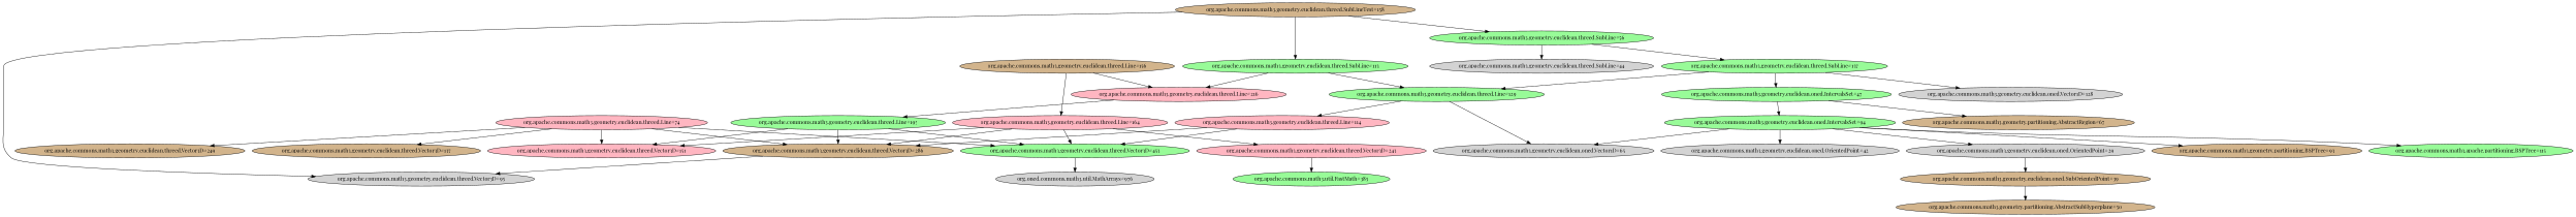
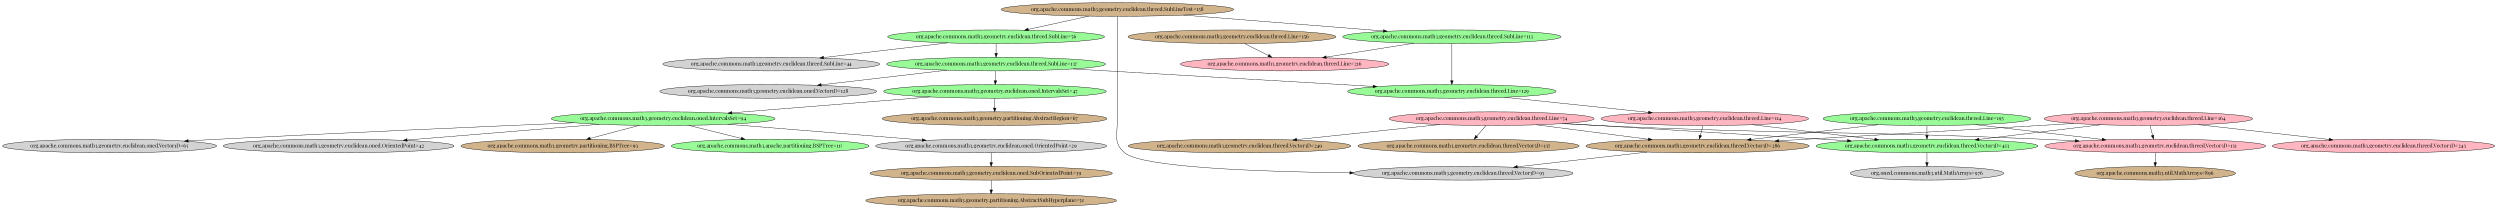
  digraph {
    fontname="Playfair Display"
    node [fillcolor=tan fontname="Playfair Display" style=filled]
    edge [fontname="Playfair Display"]
    "org.apache.commons.math3.geometry.euclidean.threed.Vector3D#95" [fillcolor=lightgrey]
    "org.apache.commons.math3.geometry.euclidean.threed.SubLineTest#158"
    "org.apache.commons.math3.geometry.euclidean.threed.SubLine#56" [fillcolor=palegreen]
    "org.apache.commons.math3.geometry.euclidean.threed.SubLine#113" [fillcolor=palegreen]
    "org.apache.commons.math3.geometry.euclidean.threed.SubLine#137" [fillcolor=palegreen]
    "org.apache.commons.math3.geometry.euclidean.threed.SubLine#44" [fillcolor=lightgrey]
    "org.apache.commons.math3.geometry.euclidean.threed.Line#129" [fillcolor=palegreen]
    "org.apache.commons.math3.geometry.euclidean.threed.Line#216" [fillcolor=lightpink]
    "org.apache.commons.math3.geometry.euclidean.oned.Vector1D#128" [fillcolor=lightgrey]
    "org.apache.commons.math3.geometry.euclidean.oned.IntervalsSet#47" [fillcolor=palegreen]
    "org.apache.commons.math3.geometry.euclidean.threed.Line#74" [fillcolor=lightpink]
    "org.apache.commons.math3.geometry.euclidean.threed.Vector3D#286"
    "org.apache.commons.math3.geometry.euclidean.threed.Vector3D#249"
    "org.apache.commons.math3.geometry.euclidean.threed.Vector3D#137"
    "org.apache.commons.math3.geometry.euclidean.threed.Vector3D#453" [fillcolor=palegreen]
    "org.apache.commons.math3.geometry.euclidean.threed.Vector3D#151" [fillcolor=lightpink]
-   "org.apache.commons.math3.util.FastMath#385" [fillcolor=palegreen]
    n18 [fillcolor=lightgrey label="org.oned.commons.math3.util.MathArrays#976"]
+   "org.apache.commons.math3.util.MathArrays#896"
    "org.apache.commons.math3.geometry.euclidean.threed.Line#114" [fillcolor=lightpink]
    "org.apache.commons.math3.geometry.euclidean.oned.Vector1D#65" [fillcolor=lightgrey]
    "org.apache.commons.math3.geometry.euclidean.oned.IntervalsSet#94" [fillcolor=palegreen]
    "org.apache.commons.math3.geometry.partitioning.AbstractRegion#67"
    "org.apache.commons.math3.geometry.euclidean.oned.OrientedPoint#42" [fillcolor=lightgrey]
    "org.apache.commons.math3.geometry.euclidean.oned.OrientedPoint#29" [fillcolor=lightgrey]
    "org.apache.commons.math3.geometry.partitioning.BSPTree#93"
    n27 [fillcolor=palegreen label="org.apache.commons.math3.apache.partitioning.BSPTree#115"]
    "org.apache.commons.math3.geometry.euclidean.oned.SubOrientedPoint#39"
    "org.apache.commons.math3.geometry.partitioning.AbstractSubHyperplane#50"
    "org.apache.commons.math3.geometry.euclidean.threed.Line#195" [fillcolor=palegreen]
    "org.apache.commons.math3.geometry.euclidean.threed.Line#156"
    "org.apache.commons.math3.geometry.euclidean.threed.Line#164" [fillcolor=lightpink]
    "org.apache.commons.math3.geometry.euclidean.threed.Vector3D#243" [fillcolor=lightpink]
    "org.apache.commons.math3.geometry.euclidean.threed.SubLineTest#158" -> "org.apache.commons.math3.geometry.euclidean.threed.Vector3D#95"
    "org.apache.commons.math3.geometry.euclidean.threed.SubLineTest#158" -> "org.apache.commons.math3.geometry.euclidean.threed.SubLine#56"
    "org.apache.commons.math3.geometry.euclidean.threed.SubLineTest#158" -> "org.apache.commons.math3.geometry.euclidean.threed.SubLine#113"
    "org.apache.commons.math3.geometry.euclidean.threed.SubLine#56" -> "org.apache.commons.math3.geometry.euclidean.threed.SubLine#137"
    "org.apache.commons.math3.geometry.euclidean.threed.SubLine#56" -> "org.apache.commons.math3.geometry.euclidean.threed.SubLine#44"
    "org.apache.commons.math3.geometry.euclidean.threed.SubLine#113" -> "org.apache.commons.math3.geometry.euclidean.threed.Line#129"
    "org.apache.commons.math3.geometry.euclidean.threed.SubLine#113" -> "org.apache.commons.math3.geometry.euclidean.threed.Line#216"
    "org.apache.commons.math3.geometry.euclidean.threed.SubLine#137" -> "org.apache.commons.math3.geometry.euclidean.threed.Line#129"
    "org.apache.commons.math3.geometry.euclidean.threed.SubLine#137" -> "org.apache.commons.math3.geometry.euclidean.oned.Vector1D#128"
    "org.apache.commons.math3.geometry.euclidean.threed.SubLine#137" -> "org.apache.commons.math3.geometry.euclidean.oned.IntervalsSet#47"
    "org.apache.commons.math3.geometry.euclidean.threed.Line#129" -> "org.apache.commons.math3.geometry.euclidean.threed.Line#114"
-   "org.apache.commons.math3.geometry.euclidean.threed.Line#129" -> "org.apache.commons.math3.geometry.euclidean.oned.Vector1D#65"
-   "org.apache.commons.math3.geometry.euclidean.threed.Line#216" -> "org.apache.commons.math3.geometry.euclidean.threed.Line#195"
    "org.apache.commons.math3.geometry.euclidean.oned.IntervalsSet#47" -> "org.apache.commons.math3.geometry.euclidean.oned.IntervalsSet#94"
    "org.apache.commons.math3.geometry.euclidean.oned.IntervalsSet#47" -> "org.apache.commons.math3.geometry.partitioning.AbstractRegion#67"
    "org.apache.commons.math3.geometry.euclidean.threed.Line#74" -> "org.apache.commons.math3.geometry.euclidean.threed.Vector3D#286"
    "org.apache.commons.math3.geometry.euclidean.threed.Line#74" -> "org.apache.commons.math3.geometry.euclidean.threed.Vector3D#249"
    "org.apache.commons.math3.geometry.euclidean.threed.Line#74" -> "org.apache.commons.math3.geometry.euclidean.threed.Vector3D#137"
    "org.apache.commons.math3.geometry.euclidean.threed.Line#74" -> "org.apache.commons.math3.geometry.euclidean.threed.Vector3D#453"
    "org.apache.commons.math3.geometry.euclidean.threed.Line#74" -> "org.apache.commons.math3.geometry.euclidean.threed.Vector3D#151"
    "org.apache.commons.math3.geometry.euclidean.threed.Vector3D#286" -> "org.apache.commons.math3.geometry.euclidean.threed.Vector3D#95"
    "org.apache.commons.math3.geometry.euclidean.threed.Vector3D#453" -> n18
+   "org.apache.commons.math3.geometry.euclidean.threed.Vector3D#151" -> "org.apache.commons.math3.util.MathArrays#896"
    "org.apache.commons.math3.geometry.euclidean.threed.Line#114" -> "org.apache.commons.math3.geometry.euclidean.threed.Vector3D#286"
    "org.apache.commons.math3.geometry.euclidean.threed.Line#114" -> "org.apache.commons.math3.geometry.euclidean.threed.Vector3D#453"
    "org.apache.commons.math3.geometry.euclidean.oned.IntervalsSet#94" -> "org.apache.commons.math3.geometry.euclidean.oned.Vector1D#65"
    "org.apache.commons.math3.geometry.euclidean.oned.IntervalsSet#94" -> "org.apache.commons.math3.geometry.euclidean.oned.OrientedPoint#42"
    "org.apache.commons.math3.geometry.euclidean.oned.IntervalsSet#94" -> "org.apache.commons.math3.geometry.euclidean.oned.OrientedPoint#29"
    "org.apache.commons.math3.geometry.euclidean.oned.IntervalsSet#94" -> "org.apache.commons.math3.geometry.partitioning.BSPTree#93"
    "org.apache.commons.math3.geometry.euclidean.oned.IntervalsSet#94" -> n27
    "org.apache.commons.math3.geometry.euclidean.oned.OrientedPoint#29" -> "org.apache.commons.math3.geometry.euclidean.oned.SubOrientedPoint#39"
    "org.apache.commons.math3.geometry.euclidean.oned.SubOrientedPoint#39" -> "org.apache.commons.math3.geometry.partitioning.AbstractSubHyperplane#50"
    "org.apache.commons.math3.geometry.euclidean.threed.Line#195" -> "org.apache.commons.math3.geometry.euclidean.threed.Vector3D#286"
    "org.apache.commons.math3.geometry.euclidean.threed.Line#195" -> "org.apache.commons.math3.geometry.euclidean.threed.Vector3D#453"
    "org.apache.commons.math3.geometry.euclidean.threed.Line#195" -> "org.apache.commons.math3.geometry.euclidean.threed.Vector3D#151"
    "org.apache.commons.math3.geometry.euclidean.threed.Line#156" -> "org.apache.commons.math3.geometry.euclidean.threed.Line#216"
-   "org.apache.commons.math3.geometry.euclidean.threed.Line#156" -> "org.apache.commons.math3.geometry.euclidean.threed.Line#164"
    "org.apache.commons.math3.geometry.euclidean.threed.Line#164" -> "org.apache.commons.math3.geometry.euclidean.threed.Vector3D#286"
    "org.apache.commons.math3.geometry.euclidean.threed.Line#164" -> "org.apache.commons.math3.geometry.euclidean.threed.Vector3D#453"
    "org.apache.commons.math3.geometry.euclidean.threed.Line#164" -> "org.apache.commons.math3.geometry.euclidean.threed.Vector3D#151"
    "org.apache.commons.math3.geometry.euclidean.threed.Line#164" -> "org.apache.commons.math3.geometry.euclidean.threed.Vector3D#243"
-   "org.apache.commons.math3.geometry.euclidean.threed.Vector3D#243" -> "org.apache.commons.math3.util.FastMath#385"
  }
